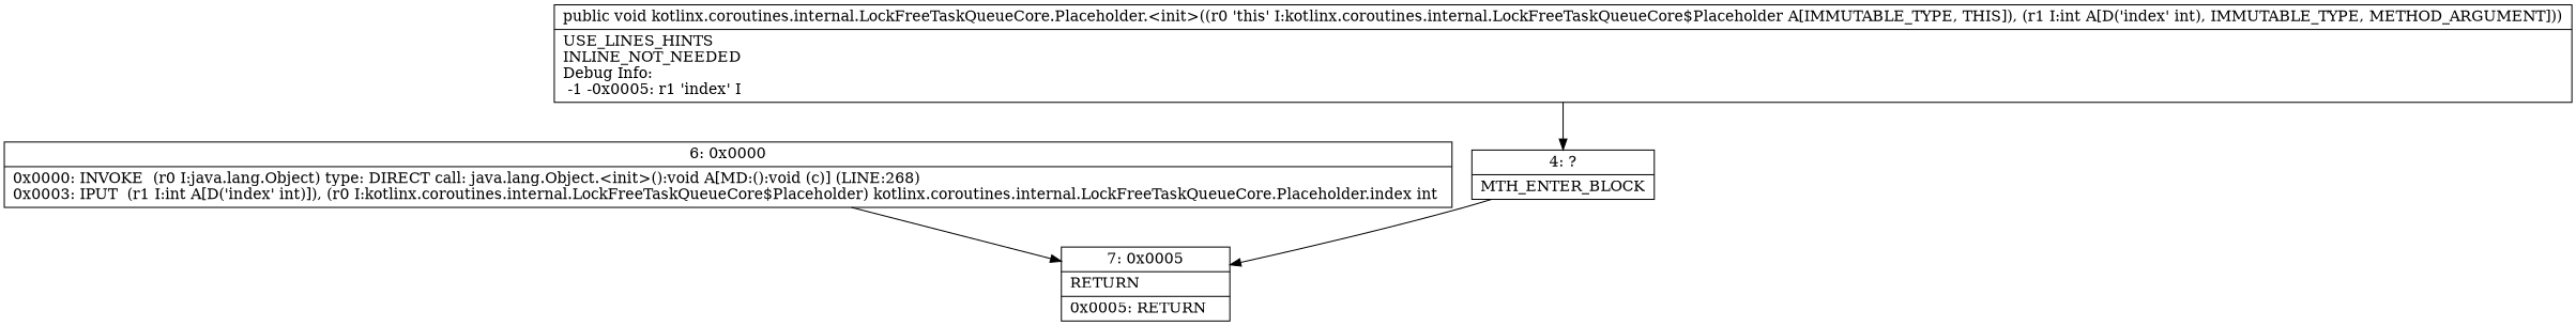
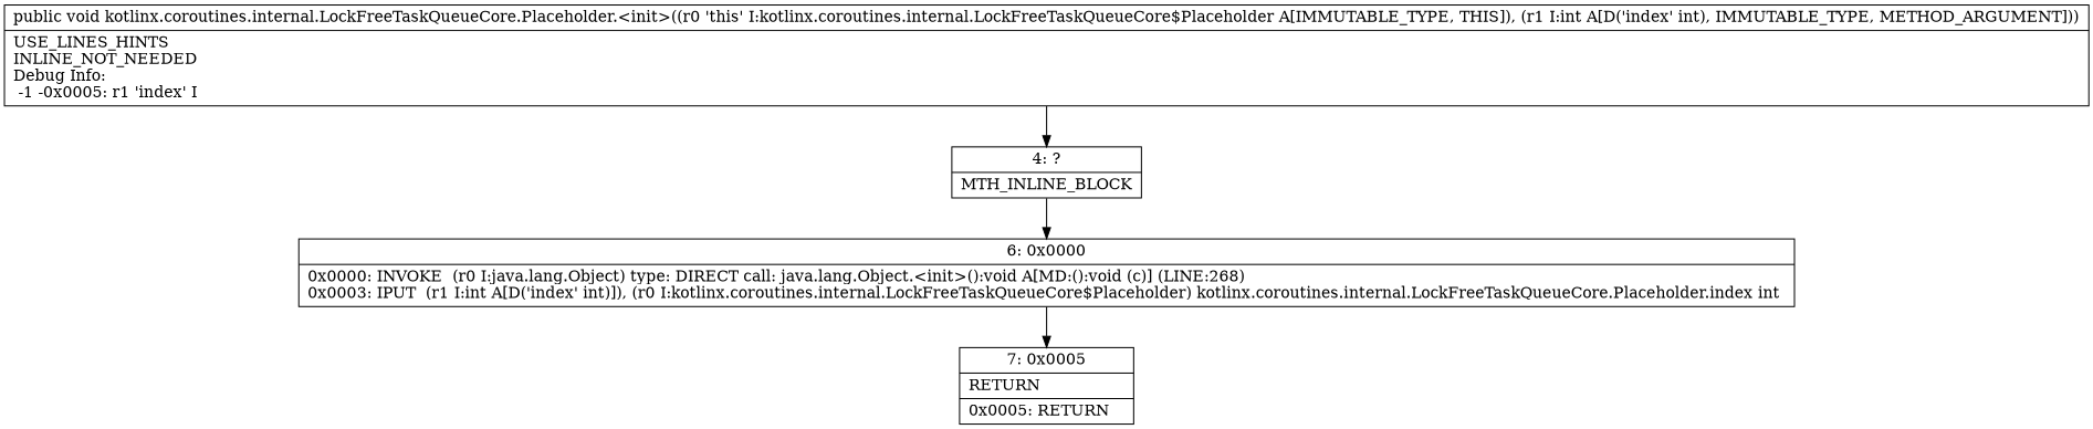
  digraph {
    node [shape=record]
-   n1 [label="{4\:\ ?|MTH_ENTER_BLOCK\l}"]
+   n1 [label="{4\:\ ?|MTH_INLINE_BLOCK\l}"]
    n2 [label="{6\:\ 0x0000|0x0000: INVOKE  (r0 I:java.lang.Object) type: DIRECT call: java.lang.Object.\<init\>():void A[MD:():void (c)] (LINE:268)\l0x0003: IPUT  (r1 I:int A[D('index' int)]), (r0 I:kotlinx.coroutines.internal.LockFreeTaskQueueCore$Placeholder) kotlinx.coroutines.internal.LockFreeTaskQueueCore.Placeholder.index int \l}"]
    n3 [label="{7\:\ 0x0005|RETURN\l|0x0005: RETURN   \l}"]
    n4 [label="{public void kotlinx.coroutines.internal.LockFreeTaskQueueCore.Placeholder.\<init\>((r0 'this' I:kotlinx.coroutines.internal.LockFreeTaskQueueCore$Placeholder A[IMMUTABLE_TYPE, THIS]), (r1 I:int A[D('index' int), IMMUTABLE_TYPE, METHOD_ARGUMENT]))  | USE_LINES_HINTS\lINLINE_NOT_NEEDED\lDebug Info:\l  \-1 \-0x0005: r1 'index' I\l}"]
-   n1 -> n3
+   n1 -> n2
    n2 -> n3
    n4 -> n1
  }
